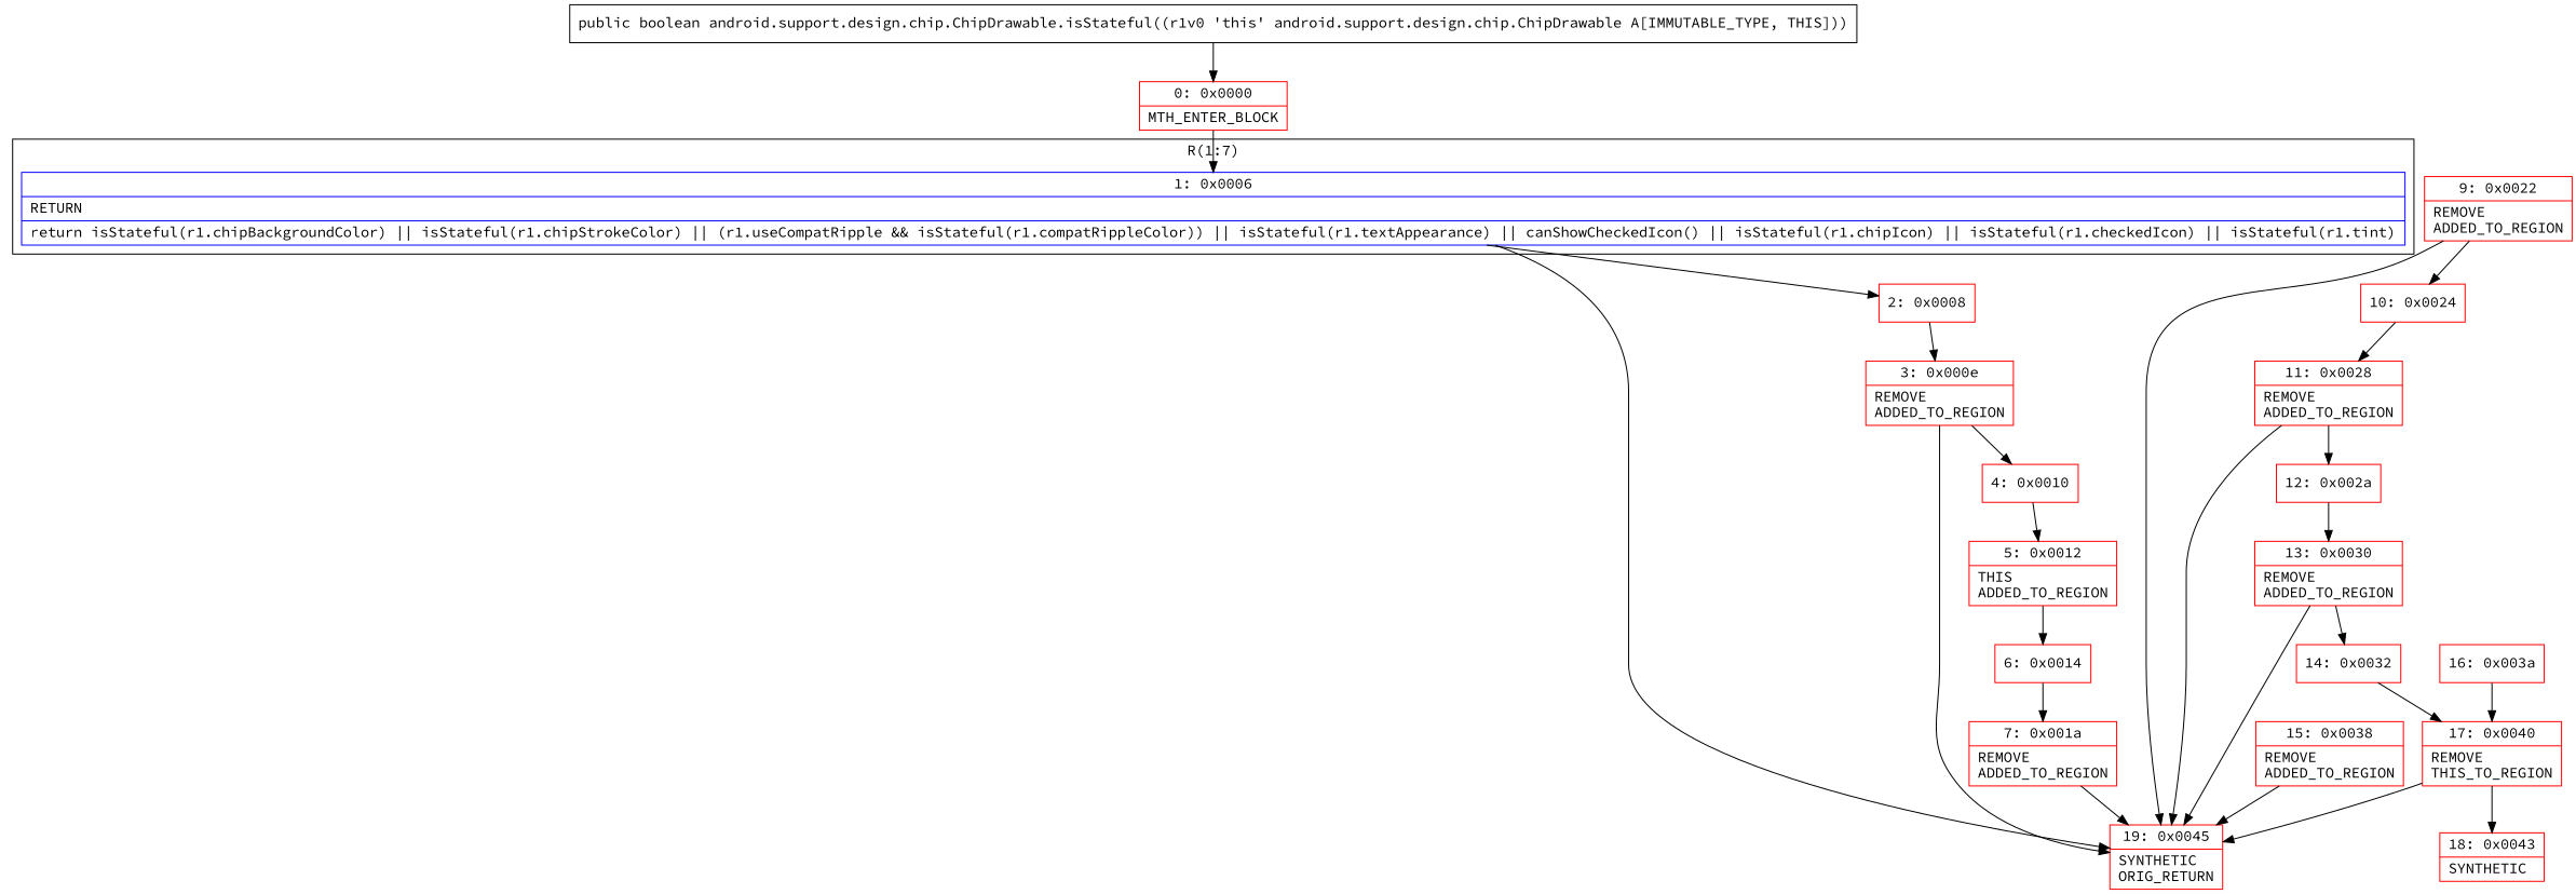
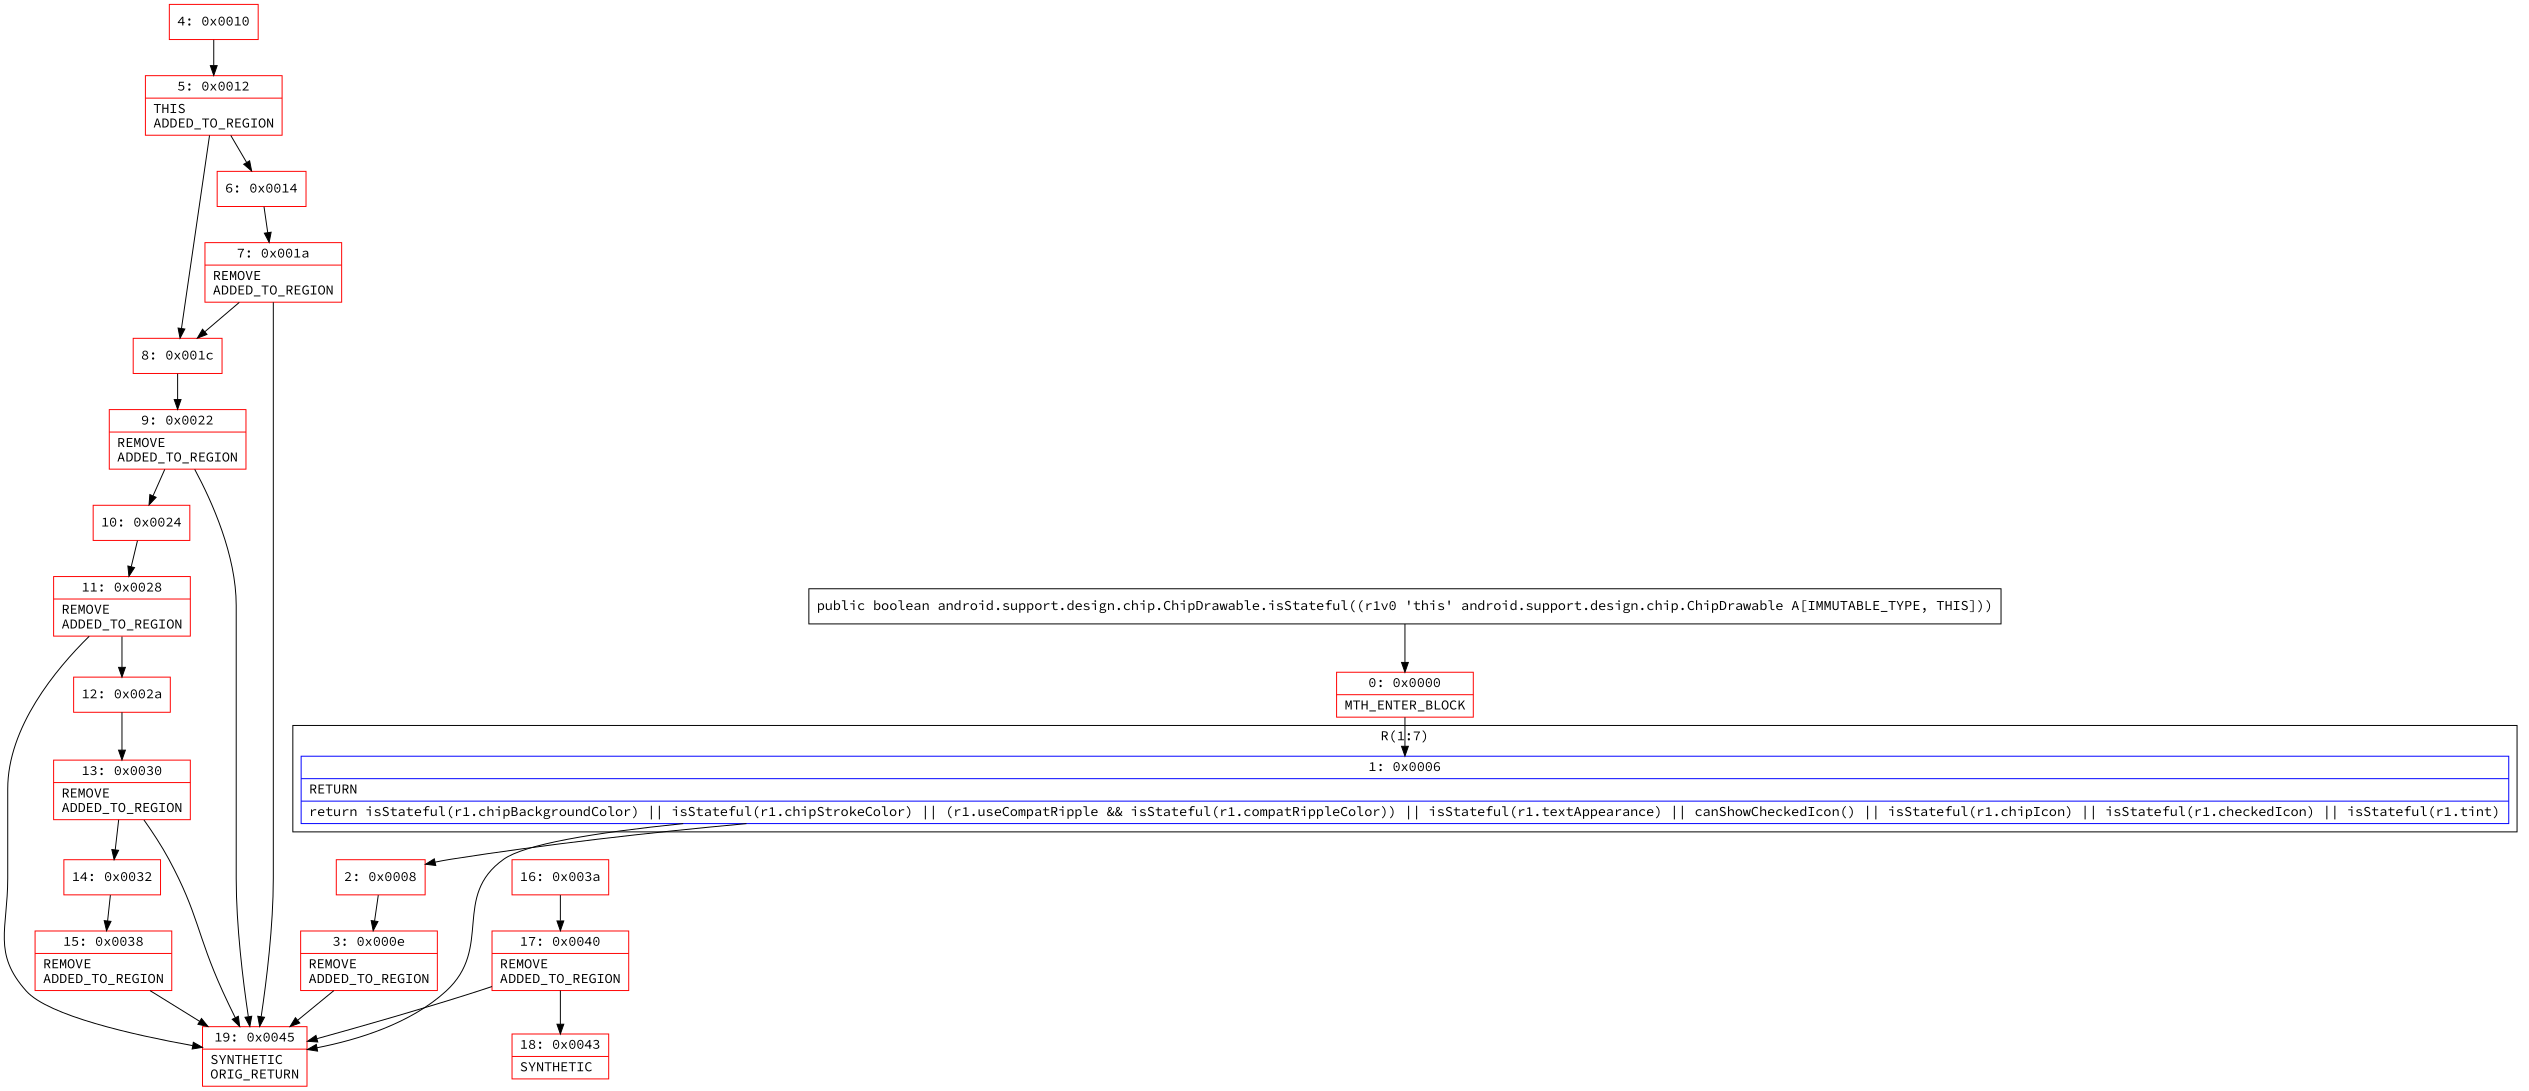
  digraph {
    fontname="Source Code Pro"
    node [color=red fontname="Source Code Pro" shape=record]
    edge [fontname="Source Code Pro"]
    n1 [color=blue label="{1\:\ 0x0006|RETURN\l|return isStateful(r1.chipBackgroundColor) \|\| isStateful(r1.chipStrokeColor) \|\| (r1.useCompatRipple && isStateful(r1.compatRippleColor)) \|\| isStateful(r1.textAppearance) \|\| canShowCheckedIcon() \|\| isStateful(r1.chipIcon) \|\| isStateful(r1.checkedIcon) \|\| isStateful(r1.tint)\l}"]
    n2 [label="{2\:\ 0x0008}"]
    n3 [label="{19\:\ 0x0045|SYNTHETIC\lORIG_RETURN\l}"]
    n4 [label="{3\:\ 0x000e|REMOVE\lADDED_TO_REGION\l}"]
    n5 [label="{0\:\ 0x0000|MTH_ENTER_BLOCK\l}"]
    n6 [label="{4\:\ 0x0010}"]
    n7 [label="{5\:\ 0x0012|THIS\lADDED_TO_REGION\l}"]
    n8 [label="{6\:\ 0x0014}"]
+   n9 [label="{8\:\ 0x001c}"]
    n10 [label="{7\:\ 0x001a|REMOVE\lADDED_TO_REGION\l}"]
    n11 [label="{9\:\ 0x0022|REMOVE\lADDED_TO_REGION\l}"]
    n12 [label="{10\:\ 0x0024}"]
    n13 [label="{11\:\ 0x0028|REMOVE\lADDED_TO_REGION\l}"]
    n14 [label="{12\:\ 0x002a}"]
    n15 [label="{13\:\ 0x0030|REMOVE\lADDED_TO_REGION\l}"]
    n16 [label="{14\:\ 0x0032}"]
    n17 [label="{15\:\ 0x0038|REMOVE\lADDED_TO_REGION\l}"]
    n18 [label="{16\:\ 0x003a}"]
-   n19 [label="{17\:\ 0x0040|REMOVE\lTHIS_TO_REGION\l}"]
+   n19 [label="{17\:\ 0x0040|REMOVE\lADDED_TO_REGION\l}"]
    n20 [label="{18\:\ 0x0043|SYNTHETIC\l}"]
    n21 [label="{public boolean android.support.design.chip.ChipDrawable.isStateful((r1v0 'this' android.support.design.chip.ChipDrawable A[IMMUTABLE_TYPE, THIS])) }" color=""]
    subgraph cluster_1 {
      label="R(1:7)"
      n1
    }
    n1 -> n2
    n1 -> n3
    n2 -> n4
    n4 -> n3
-   n4 -> n6
    n5 -> n1
    n6 -> n7
    n7 -> n8
+   n7 -> n9
    n8 -> n10
+   n9 -> n11
    n10 -> n3
+   n10 -> n9
    n11 -> n3
    n11 -> n12
    n12 -> n13
    n13 -> n3
    n13 -> n14
    n14 -> n15
    n15 -> n3
    n15 -> n16
-   n16 -> n19
+   n16 -> n17
    n17 -> n3
    n18 -> n19
    n19 -> n3
    n19 -> n20
    n21 -> n5
  }
